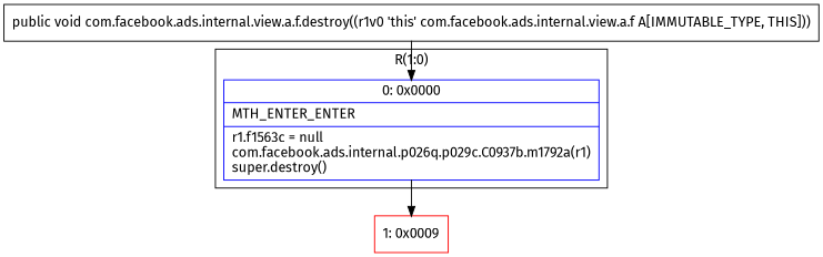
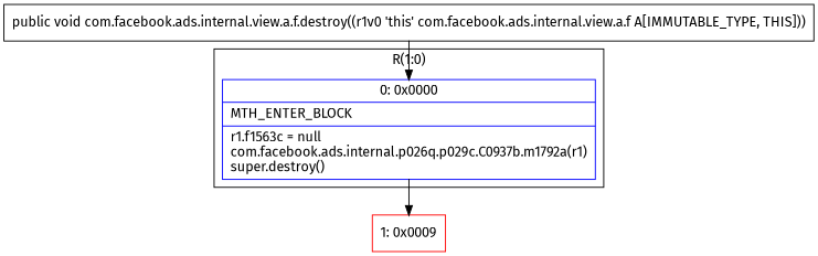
  digraph {
    fontname="Fira Sans"
    node [shape=record fontname="Fira Sans"]
    edge [fontname="Fira Sans"]
-   n1 [color=blue label="{0\:\ 0x0000|MTH_ENTER_ENTER\l|r1.f1563c = null\lcom.facebook.ads.internal.p026q.p029c.C0937b.m1792a(r1)\lsuper.destroy()\l}"]
+   n1 [color=blue label="{0\:\ 0x0000|MTH_ENTER_BLOCK\l|r1.f1563c = null\lcom.facebook.ads.internal.p026q.p029c.C0937b.m1792a(r1)\lsuper.destroy()\l}"]
    n2 [color=red label="{1\:\ 0x0009}"]
    n3 [label="{public void com.facebook.ads.internal.view.a.f.destroy((r1v0 'this' com.facebook.ads.internal.view.a.f A[IMMUTABLE_TYPE, THIS])) }"]
    subgraph cluster_1 {
      label="R(1:0)"
      n1
    }
    n1 -> n2
    n3 -> n1
  }
